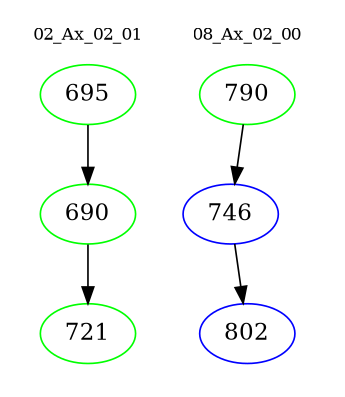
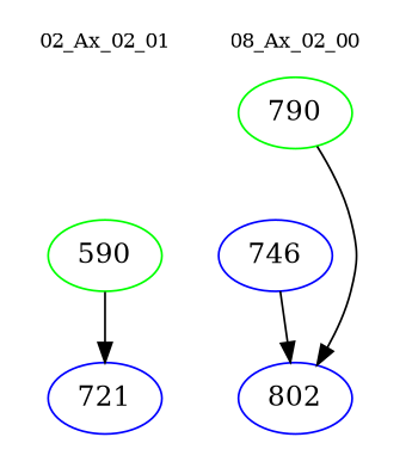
  digraph {
    node [color=green]
    edge [color=black]
-   n1 [label=695]
-   n2 [label=690]
-   n3 [label=721]
+   n2 [label=590]
+   n3 [color=blue label=721]
    n4 [label=790]
    n5 [color=blue label=746]
    n6 [color=blue label=802]
    subgraph cluster_1 {
      color=white
      fontsize=10
      label="02_Ax_02_01"
-     n1
      n2
      n3
    }
    subgraph cluster_2 {
      color=white
      fontsize=10
      label="08_Ax_02_00"
      n4
      n5
      n6
    }
-   n1 -> n2
    n2 -> n3
-   n4 -> n5
+   n4 -> n6
    n5 -> n6
  }
